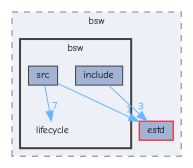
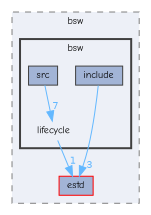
  digraph {
    compound=true
    fontname="Comic Neue"
    node [fontname="Comic Neue" fontsize=10 shape=box color=grey25 fillcolor="#a2b4d6" style=filled]
    edge [color=steelblue1 fontcolor=steelblue1 fontname="Comic Neue" fontsize=10 labeldistance=1.5 labelfontname=Helvetica labelfontsize=10]
    n1 [height=0.2 label=lifecycle shape=plaintext width=0.4 color="" fillcolor="" style=""]
    n2 [height=0.2 label=include width=0.4]
    n3 [height=0.2 label=src width=0.4]
    n4 [color=red height=0.2 label=estd width=0.4]
    subgraph cluster_1 {
      bgcolor="#edf0f7"
      fontsize=10
      label=bsw
      pencolor=grey50
      style="filled,dashed"
      n4
      subgraph cluster_2 {
        bgcolor="#edf0f7"
        fontsize=10
        label=bsw
        pencolor=grey25
        style="filled,bold"
        n1
        n2
        n3
      }
    }
    n2 -> n4 [headlabel=3]
    n3 -> n1 [headlabel=7]
-   n3 -> n4 [headlabel=1]
+   n1 -> n4 [headlabel=1]
  }
